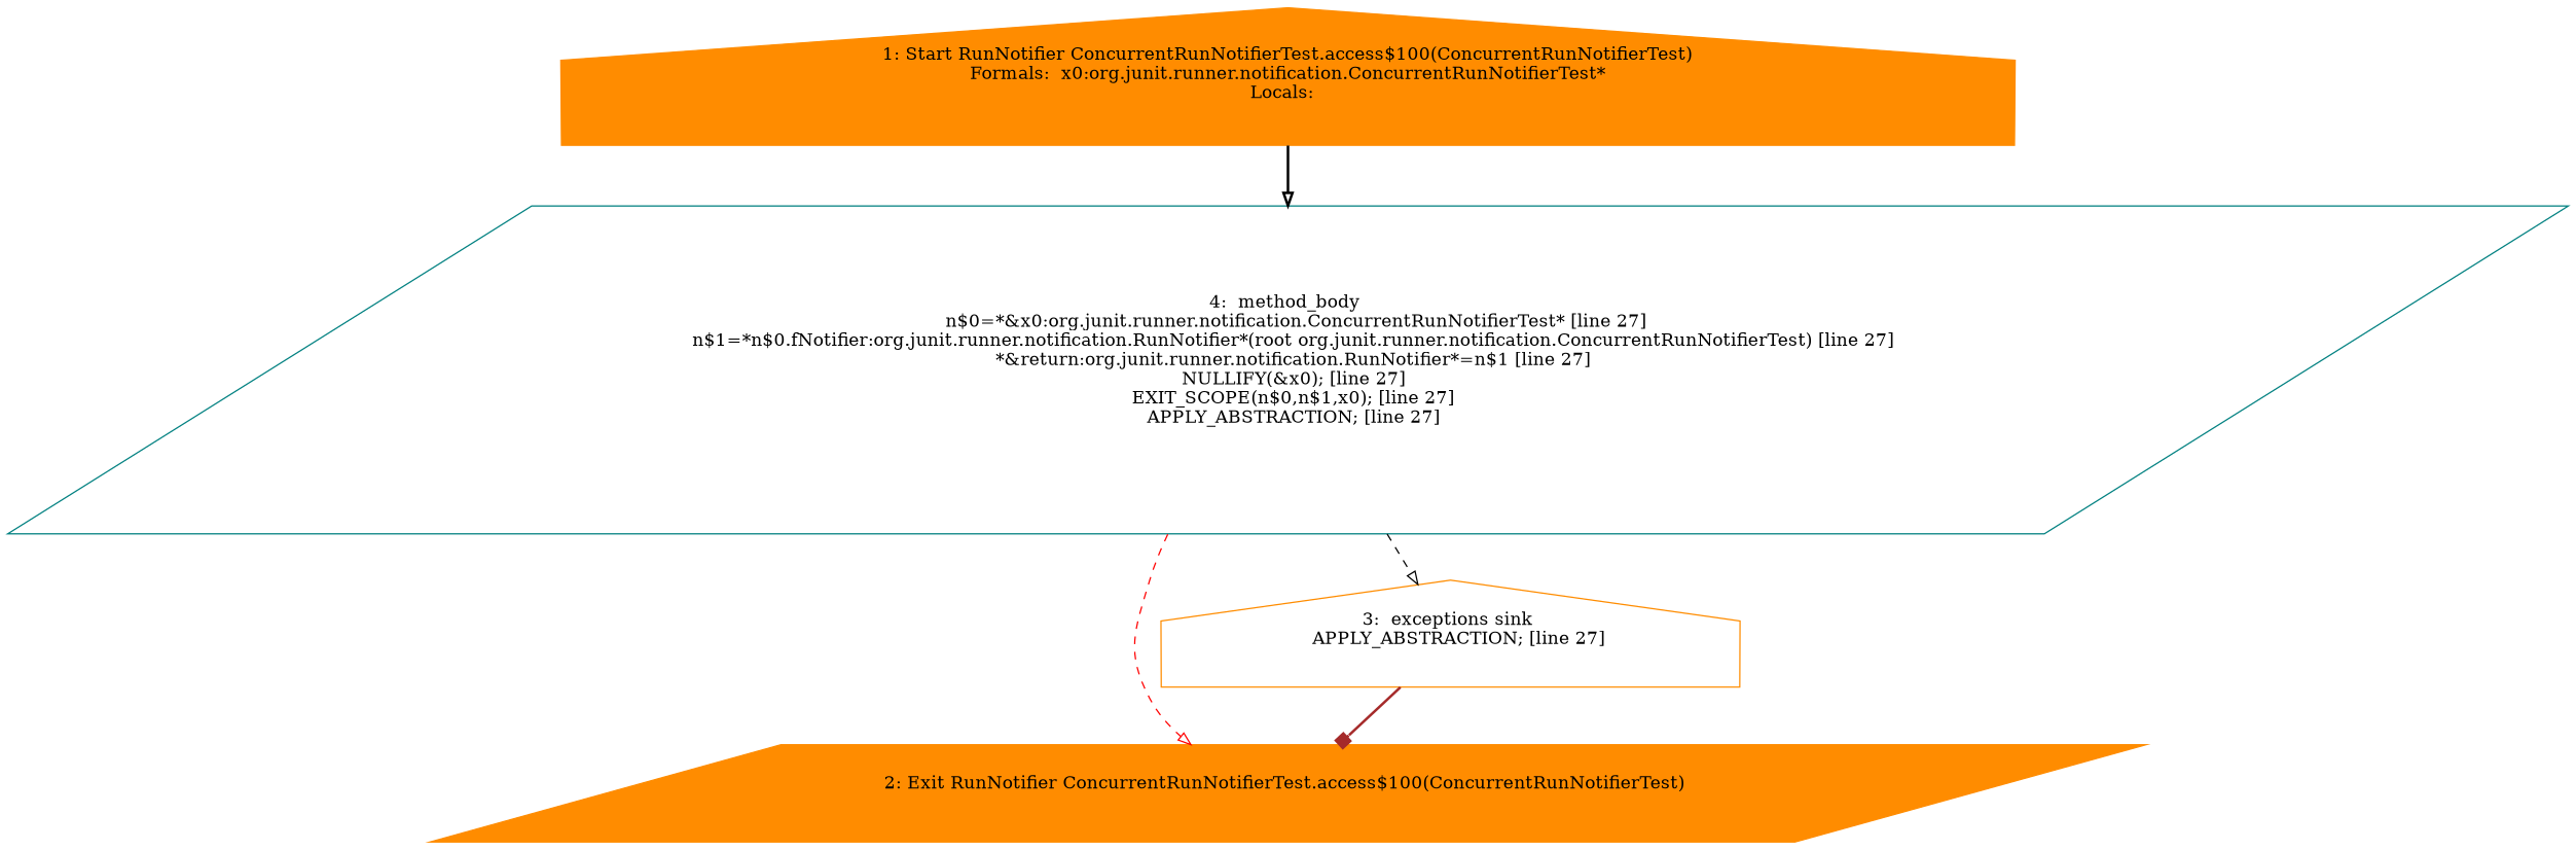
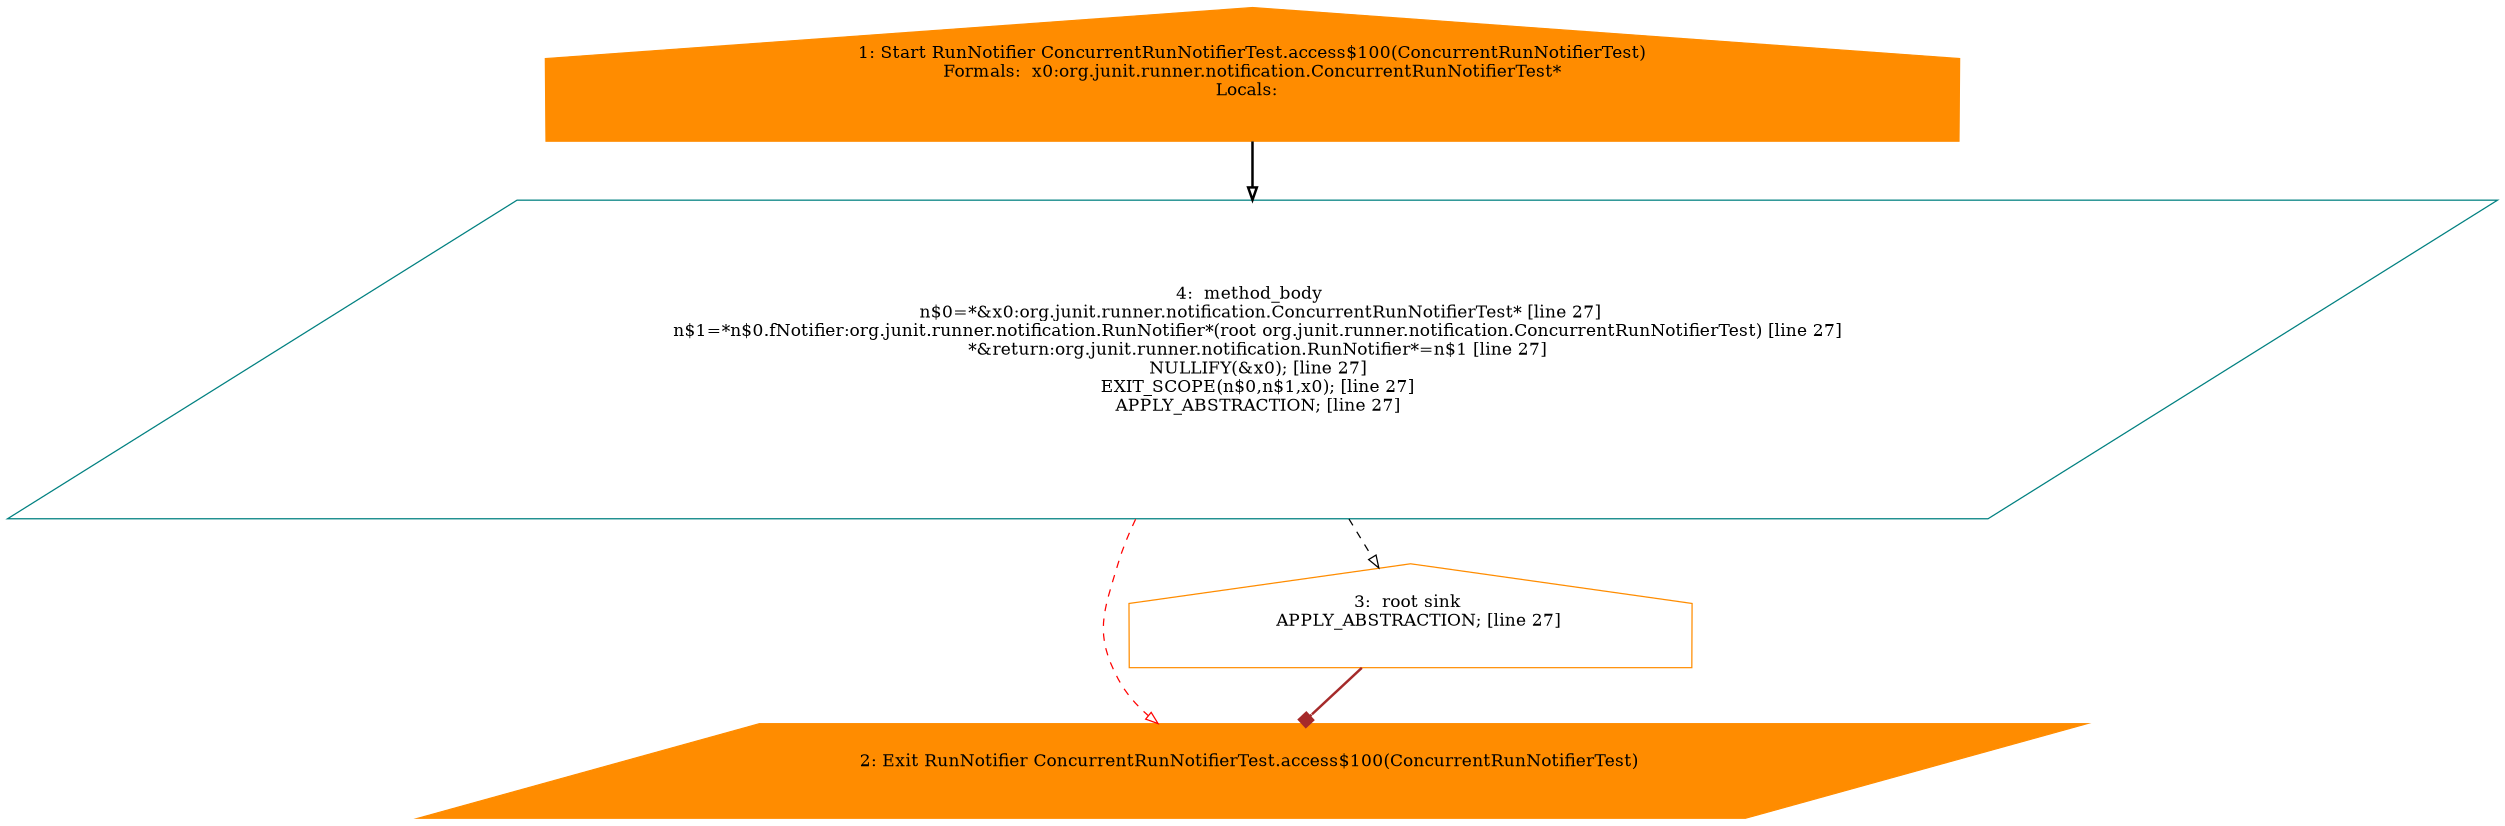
  digraph {
    node [color=darkorange shape=house]
    edge [color=black style=bold arrowhead=onormal]
    n1 [label="1: Start RunNotifier ConcurrentRunNotifierTest.access$100(ConcurrentRunNotifierTest)\nFormals:  x0:org.junit.runner.notification.ConcurrentRunNotifierTest*\nLocals:  \n  " style=filled]
    n2 [label="4:  method_body \n   n$0=*&x0:org.junit.runner.notification.ConcurrentRunNotifierTest* [line 27]\n  n$1=*n$0.fNotifier:org.junit.runner.notification.RunNotifier*(root org.junit.runner.notification.ConcurrentRunNotifierTest) [line 27]\n  *&return:org.junit.runner.notification.RunNotifier*=n$1 [line 27]\n  NULLIFY(&x0); [line 27]\n  EXIT_SCOPE(n$0,n$1,x0); [line 27]\n  APPLY_ABSTRACTION; [line 27]\n " shape=parallelogram color=teal]
    n3 [label="2: Exit RunNotifier ConcurrentRunNotifierTest.access$100(ConcurrentRunNotifierTest) \n  " style=filled shape=parallelogram]
-   n4 [label="3:  exceptions sink \n   APPLY_ABSTRACTION; [line 27]\n "]
+   n4 [label="3:  root sink \n   APPLY_ABSTRACTION; [line 27]\n "]
    n1 -> n2
    n2 -> n3 [color=red style=dashed]
    n2 -> n4 [style=dashed]
    n4 -> n3 [color=brown arrowhead=box]
  }
